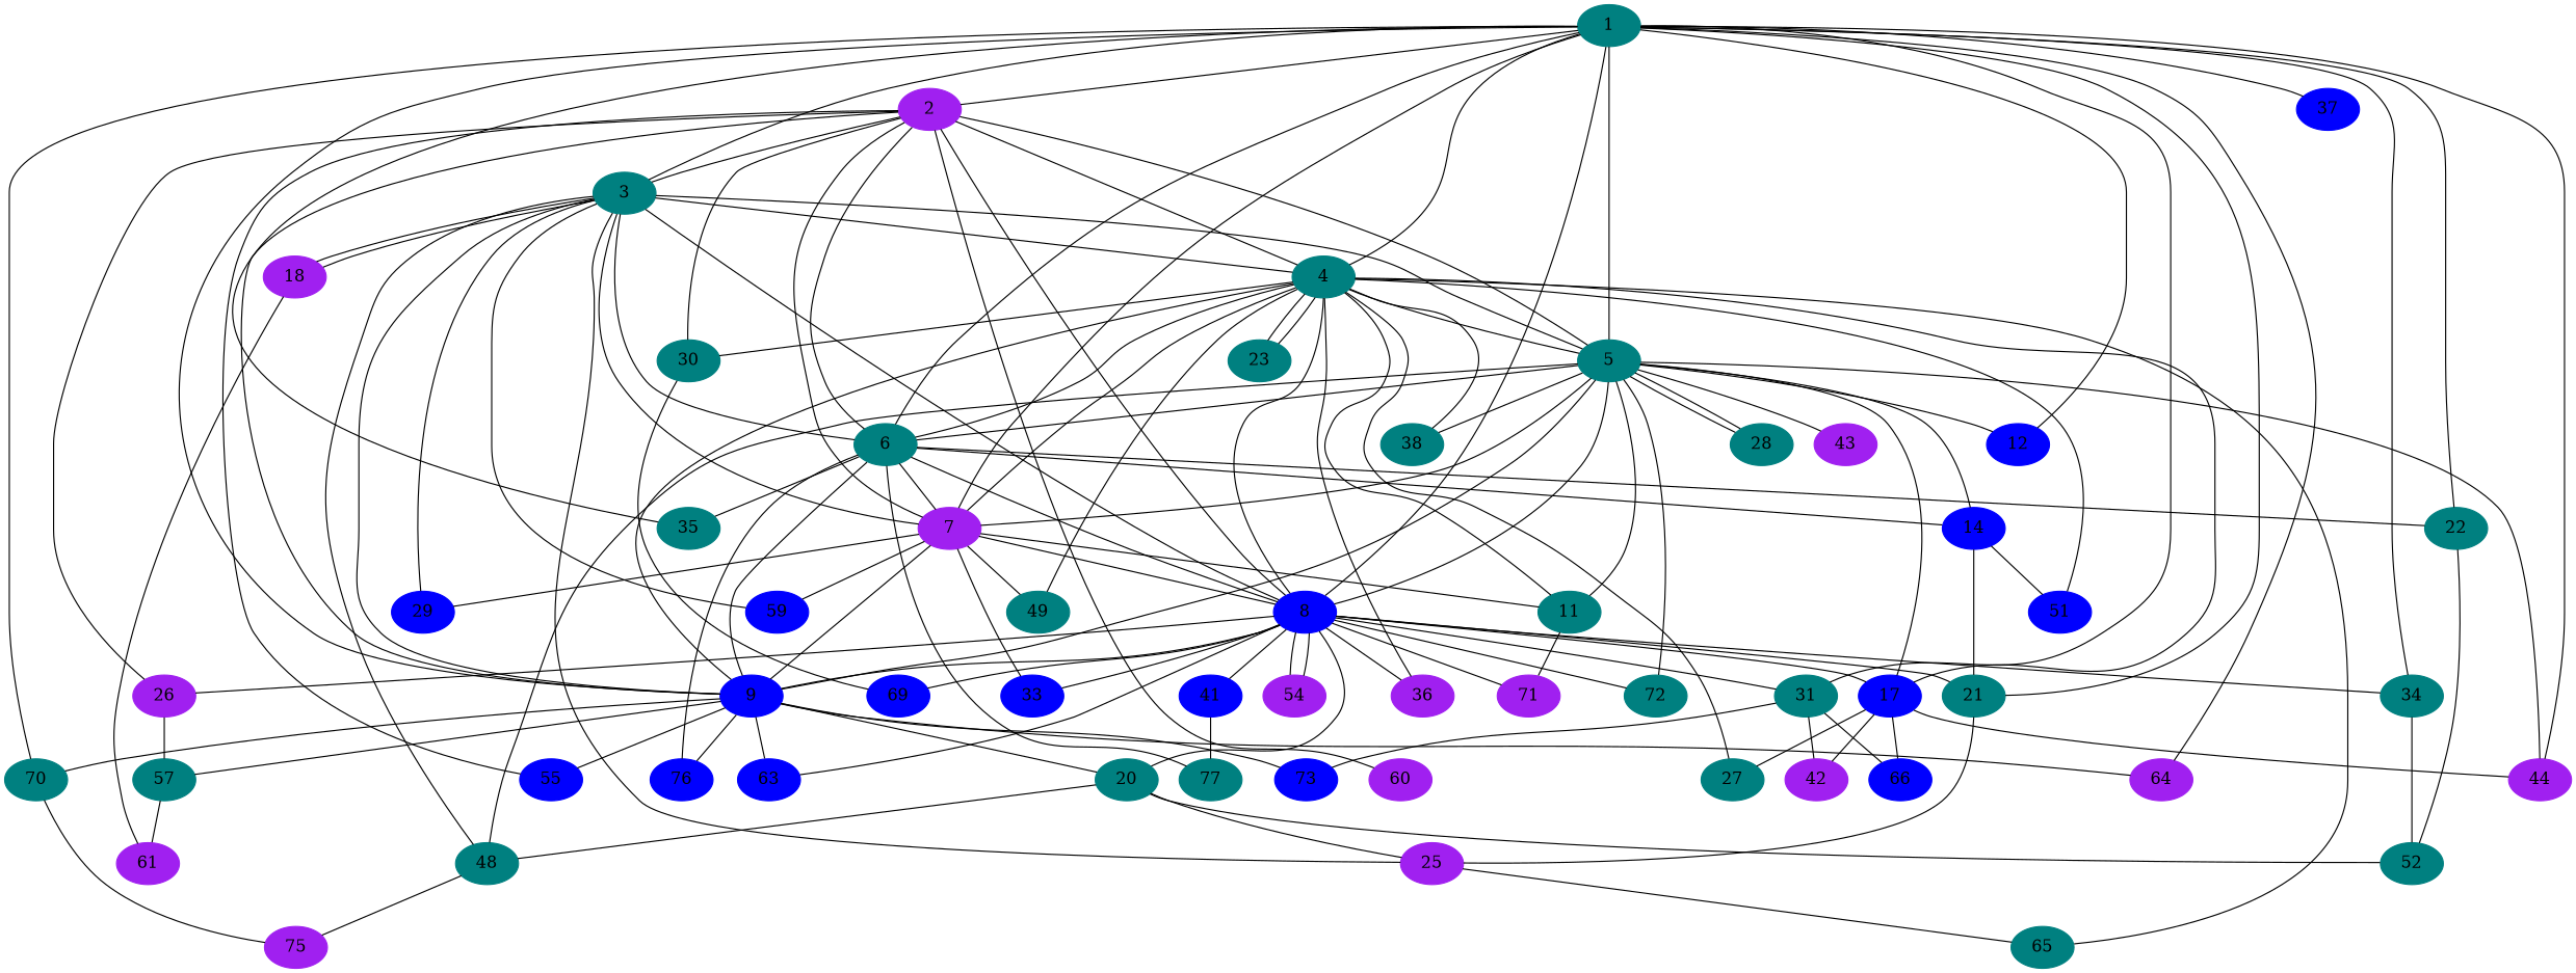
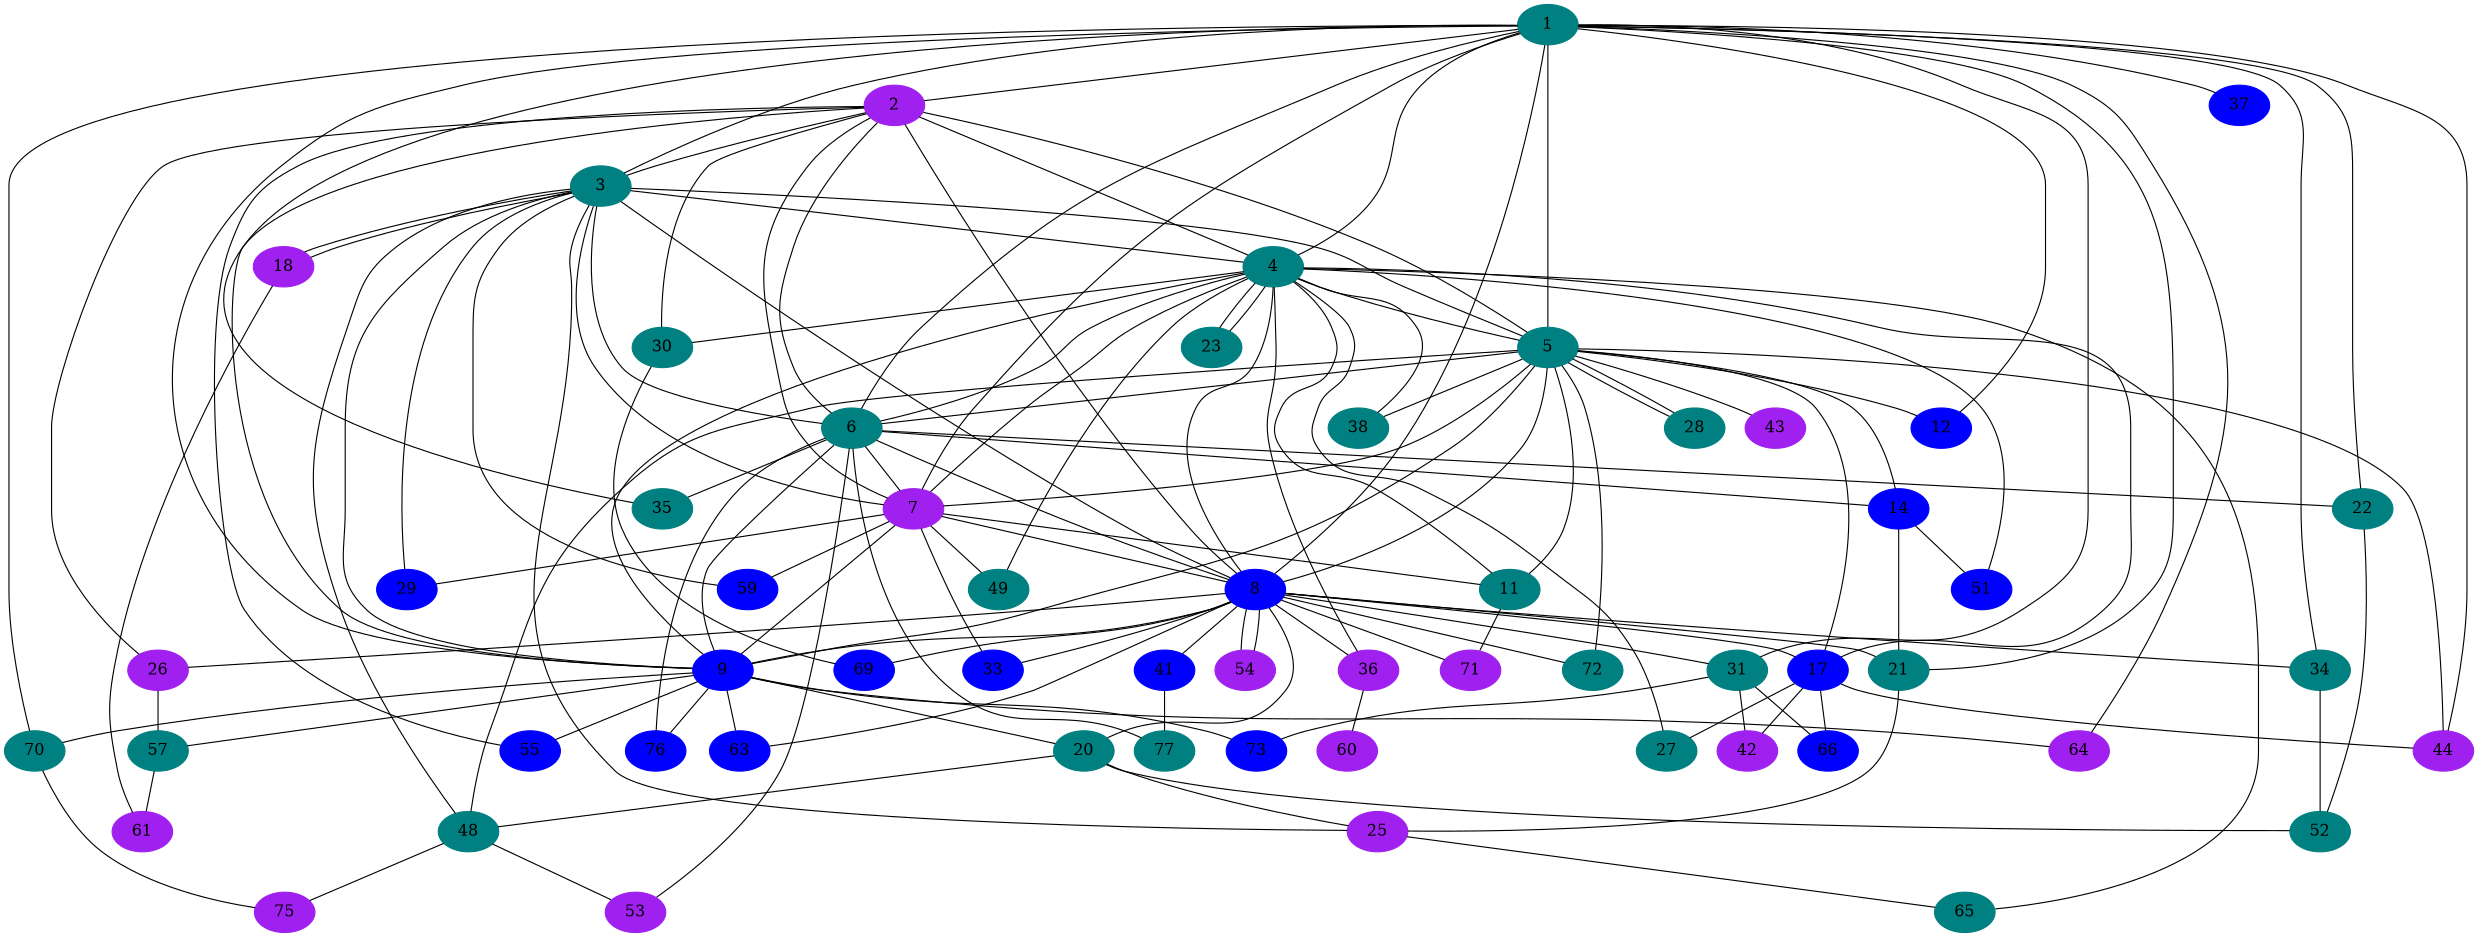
  graph {
    node [color=teal style=filled]
    1 [super="+19"]
    2 [color=purple super="+24"]
    3 [super="+62"]
    4 [super="+32"]
    5 [super="+10"]
    6 [super="+67"]
    7 [color=purple super="+16"]
    8 [color=blue super="+15"]
    9 [color=blue super="+39"]
    12 [color=blue]
    21
    22 [super="+74"]
    31 [super="+45"]
    34
    35
    37 [color=blue]
    44 [color=purple super="+46"]
    64 [color=purple]
    70
    26 [color=purple]
    30 [super="+56"]
    55 [color=blue]
    60 [color=purple]
    18 [color=purple]
    25 [color=purple]
    29 [color=blue]
    48 [super="+50"]
    59 [color=blue]
    11 [super="+13"]
    17 [color=blue super="+42"]
    23
    27
    36 [color=purple]
    38
    49
    51 [color=blue]
    65
    14 [color=blue super="+68"]
    28
    43 [color=purple]
    72
+   53 [color=purple]
    76 [color=blue]
    77
    33 [color=blue]
    20 [super="+78"]
    41 [color=blue super="+58"]
    54 [color=purple]
    63 [color=blue]
    69 [color=blue]
    71 [color=purple]
    57
    73 [color=blue]
    52
    n55 [color=purple label=42]
    66 [color=blue]
    75 [color=purple]
    61 [color=purple]
    1 -- 2
    1 -- 3
    1 -- 4
    1 -- 5 [weight=3]
    1 -- 6
    1 -- 7
    1 -- 8
    1 -- 9
    1 -- 12
    1 -- 21
    1 -- 22
    1 -- 31
    1 -- 34
    1 -- 35
    1 -- 37 [weight=2]
    1 -- 44
    1 -- 64
    1 -- 70
    2 -- 3
    2 -- 4
    2 -- 5 [weight=3]
    2 -- 6
    2 -- 7
    2 -- 8
    2 -- 9
    2 -- 26
    2 -- 30
    2 -- 55
-   2 -- 60 [weight=2]
+   36 -- 60 [weight=2]
    3 -- 4
    3 -- 5 [weight=3]
    3 -- 6
    3 -- 7
    3 -- 8 [weight=2]
    3 -- 9
    3 -- 18
    3 -- 18
    3 -- 25
    3 -- 29
    3 -- 48
    3 -- 59
    4 -- 5 [weight=2]
    4 -- 6
    4 -- 7
    4 -- 8 [weight=2]
    4 -- 9
    4 -- 30 [weight=2]
    4 -- 11
    4 -- 17
    4 -- 23
    4 -- 23
    4 -- 27
    4 -- 36
    4 -- 38
    4 -- 49
    4 -- 51
    4 -- 65
    5 -- 6 [weight=2]
    5 -- 7 [weight=2]
    5 -- 8 [weight=2]
    5 -- 9 [weight=2]
    5 -- 12
    5 -- 44
    5 -- 48
    5 -- 11
    5 -- 17
    5 -- 38
    5 -- 14
    5 -- 28
    5 -- 28
    5 -- 43
    5 -- 72
    6 -- 7
    6 -- 8
    6 -- 9
    6 -- 22
    6 -- 35
    6 -- 14
+   6 -- 53
    6 -- 76
    6 -- 77
    7 -- 8 [weight=2]
    7 -- 9
    7 -- 29
    7 -- 59
    7 -- 11
    7 -- 49
    7 -- 33
    8 -- 9 [weight=2]
    8 -- 21
    8 -- 31 [weight=2]
    8 -- 34
    8 -- 26
    8 -- 17
    8 -- 36
    8 -- 72
    8 -- 33
    8 -- 20
    8 -- 41 [weight=2]
    8 -- 54
    8 -- 54
    8 -- 63
    8 -- 69
    8 -- 71
    9 -- 64
    9 -- 70
    9 -- 55
    9 -- 76
    9 -- 20
    9 -- 63
    9 -- 57
    9 -- 73
    21 -- 25
    22 -- 52
    31 -- 73
    31 -- n55
    31 -- 66
    34 -- 52
    70 -- 75
    26 -- 57
    30 -- 69
    18 -- 61
    25 -- 65
+   48 -- 53
    48 -- 75
    11 -- 71
    17 -- 44
    17 -- 27
    17 -- n55
    17 -- 66
    14 -- 21
    14 -- 51
    20 -- 25
    20 -- 48
    20 -- 52
    41 -- 77
    57 -- 61
  }
